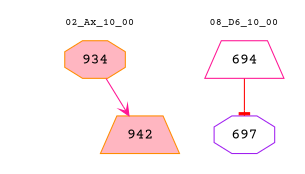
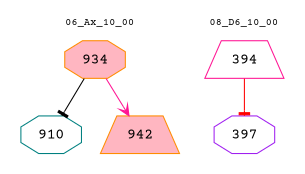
  digraph {
    fontname="Courier Prime"
    node [color=darkorange fillcolor=white fontname="Courier Prime" shape=octagon style=filled]
    edge [arrowhead=tee fontname="Courier Prime"]
    n1 [fillcolor=lightpink label=934]
+   n2 [color=teal label=910]
    n3 [fillcolor=lightpink label=942 shape=trapezium]
-   n4 [color=deeppink label=694 shape=trapezium]
-   n5 [color=purple label=697]
+   n4 [color=deeppink label=394 shape=trapezium]
+   n5 [color=purple label=397]
    subgraph cluster_1 {
      color=white
      fontsize=10
-     label="02_Ax_10_00"
+     label="06_Ax_10_00"
      n1
+     n2
      n3
    }
    subgraph cluster_2 {
      color=white
      fontsize=10
      label="08_D6_10_00"
      n4
      n5
    }
+   n1 -> n2 [color=black]
    n1 -> n3 [arrowhead=vee color=deeppink]
    n4 -> n5 [color=red]
  }
